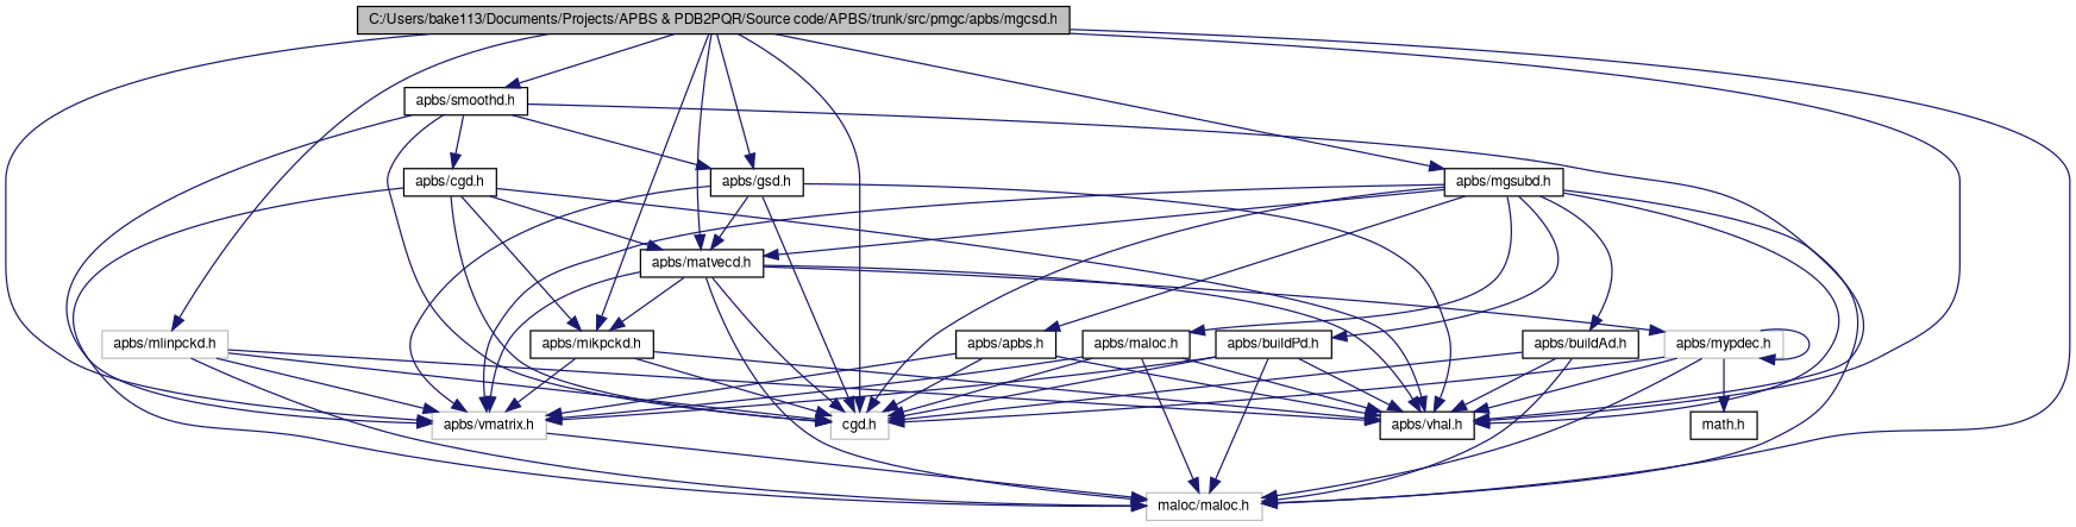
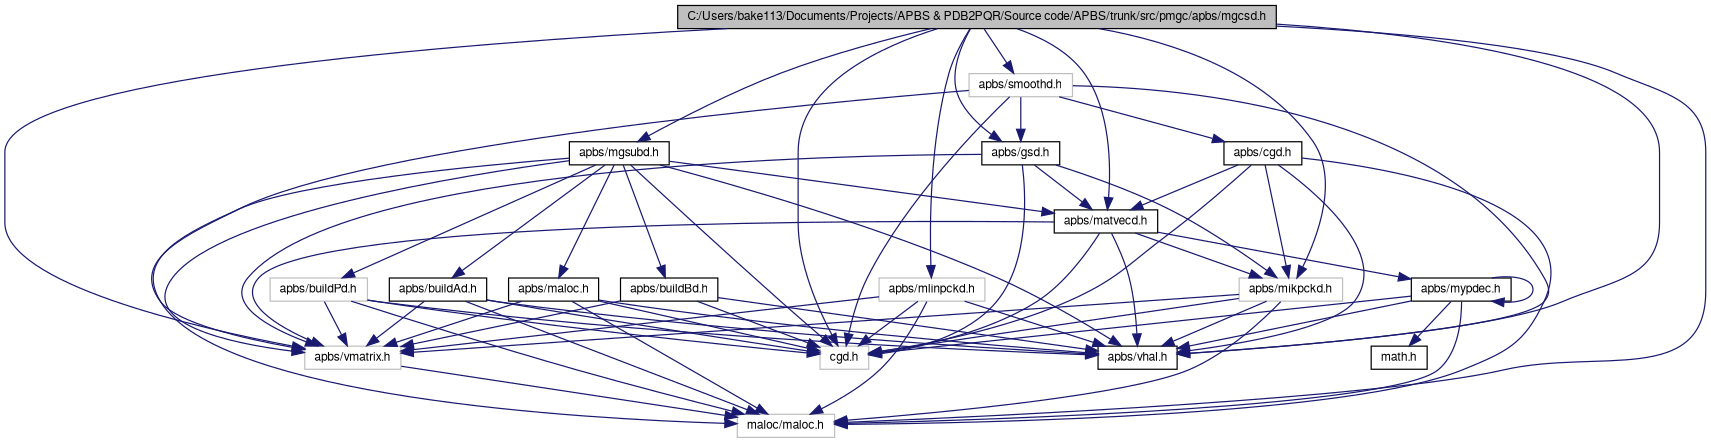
  digraph {
    node [color=black fillcolor=white fontname=FreeSans fontsize=10 shape=record style=filled]
    edge [color=midnightblue fontname=FreeSans fontsize=10 labelfontname=FreeSans labelfontsize=10 style=solid]
    n1 [fillcolor=grey75 fontcolor=black height=0.2 label="C:/Users/bake113/Documents/Projects/APBS & PDB2PQR/Source code/APBS/trunk/src/pmgc/apbs/mgcsd.h" width=0.4]
    n2 [color=grey75 height=0.2 label="maloc/maloc.h" width=0.4]
    n3 [color=grey75 height=0.2 label="cgd.h" width=0.4]
    n4 [height=0.2 label="apbs/vhal.h" width=0.4]
    n5 [color=grey75 height=0.2 label="apbs/vmatrix.h" width=0.4]
    n6 [height=0.2 label="apbs/mgsubd.h" width=0.4]
    n7 [height=0.2 label="apbs/matvecd.h" width=0.4]
-   n8 [height=0.2 label="apbs/mikpckd.h" width=0.4]
-   n9 [height=0.2 label="apbs/smoothd.h" width=0.4]
+   n8 [color=grey75 height=0.2 label="apbs/mikpckd.h" width=0.4]
+   n9 [color=grey75 height=0.2 label="apbs/smoothd.h" width=0.4]
    n10 [height=0.2 label="apbs/gsd.h" width=0.4]
    n11 [color=grey75 height=0.2 label="apbs/mlinpckd.h" width=0.4]
    n12 [height=0.2 label="apbs/buildAd.h" width=0.4]
-   n13 [height=0.2 label="apbs/buildPd.h" width=0.4]
-   n14 [height=0.2 label="apbs/apbs.h" width=0.4]
+   n13 [color=grey75 height=0.2 label="apbs/buildPd.h" width=0.4]
+   n14 [height=0.2 label="apbs/buildBd.h" width=0.4]
    n15 [height=0.2 label="apbs/maloc.h" width=0.4]
-   n16 [color=grey75 height=0.2 label="apbs/mypdec.h" width=0.4]
+   n16 [height=0.2 label="apbs/mypdec.h" width=0.4]
    n17 [height=0.2 label="apbs/cgd.h" width=0.4]
    n18 [height=0.2 label="math.h" width=0.4]
    n1 -> n2
    n1 -> n3
    n1 -> n4
    n1 -> n5
    n1 -> n6
    n1 -> n7
    n1 -> n8
    n1 -> n9
    n1 -> n10
    n1 -> n11
    n5 -> n2
    n6 -> n2
    n6 -> n3
    n6 -> n4
    n6 -> n5
    n6 -> n7
    n6 -> n12
    n6 -> n13
    n6 -> n14
    n6 -> n15
    n7 -> n3
    n7 -> n4
    n7 -> n5
    n7 -> n8
    n7 -> n16
-   n7 -> n2
+   n8 -> n2
    n8 -> n3
    n8 -> n4
    n8 -> n5
    n9 -> n3
    n9 -> n4
    n9 -> n5
    n9 -> n10
    n9 -> n17
    n10 -> n3
-   n10 -> n4
+   n10 -> n8
    n10 -> n5
    n10 -> n7
    n11 -> n2
    n11 -> n3
    n11 -> n4
    n11 -> n5
    n12 -> n2
    n12 -> n3
    n12 -> n4
+   n12 -> n5
    n13 -> n2
    n13 -> n3
    n13 -> n4
    n13 -> n5
    n14 -> n3
    n14 -> n4
    n14 -> n5
    n15 -> n2
    n15 -> n3
    n15 -> n4
    n15 -> n5
    n16 -> n2
    n16 -> n3
    n16 -> n4
    n16 -> n16
    n16 -> n18
    n17 -> n2
    n17 -> n3
    n17 -> n4
    n17 -> n7
    n17 -> n8
  }
